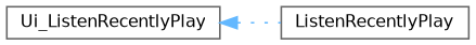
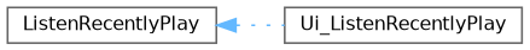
  digraph {
    rankdir=LR
    node [color=grey40 fillcolor=white fontname=Helvetica fontsize=10 shape=box style=filled]
    n1 [height=0.2 label=Ui_ListenRecentlyPlay width=0.4]
    n2 [height=0.2 label=ListenRecentlyPlay width=0.4]
-   n1 -> n2 [color=steelblue1 dir=back fontname=Helvetica fontsize=10 labelfontname=Helvetica labelfontsize=10 style=dotted]
+   n2 -> n1 [color=steelblue1 dir=back fontname=Helvetica fontsize=10 labelfontname=Helvetica labelfontsize=10 style=dotted]
  }
